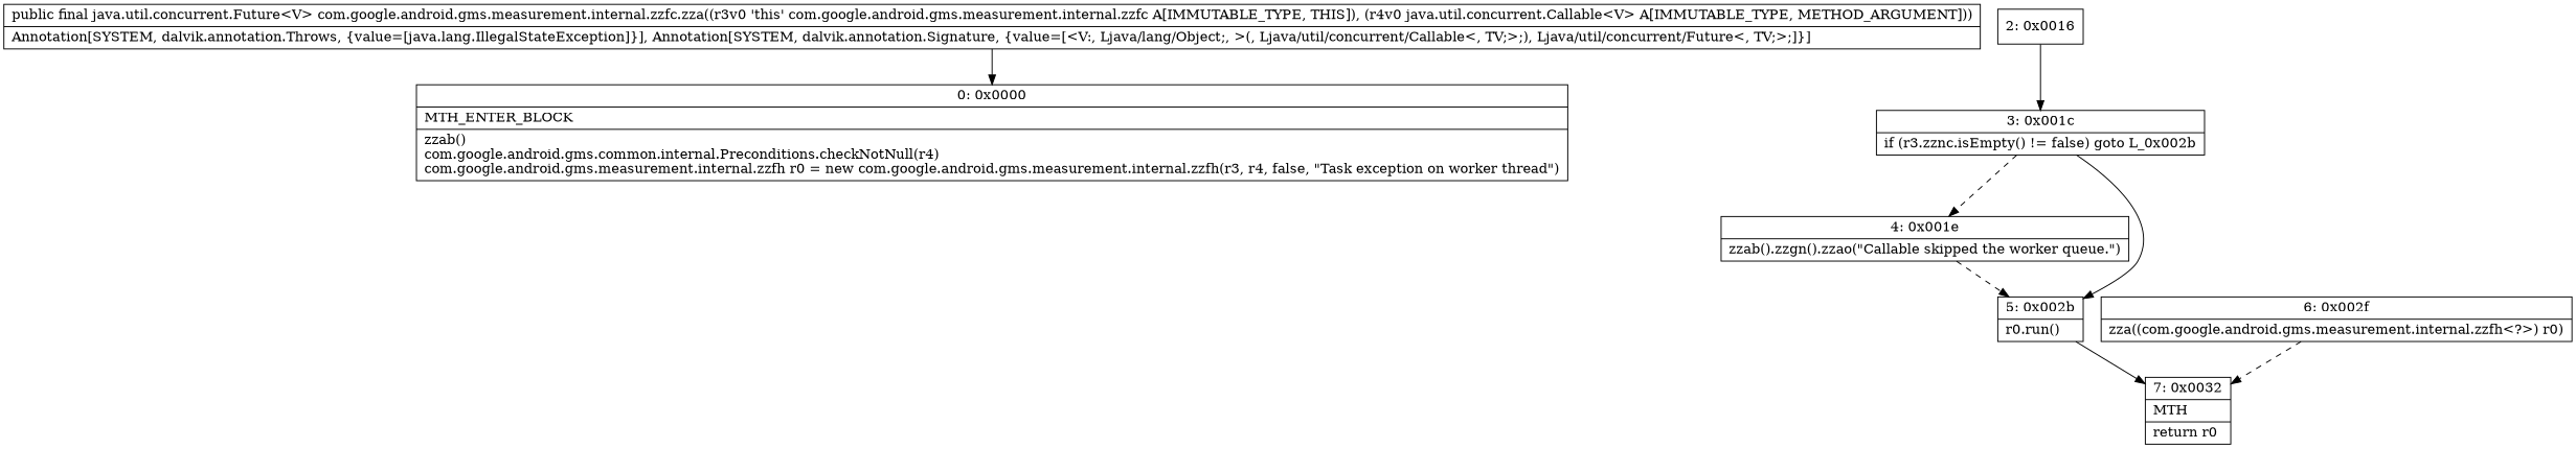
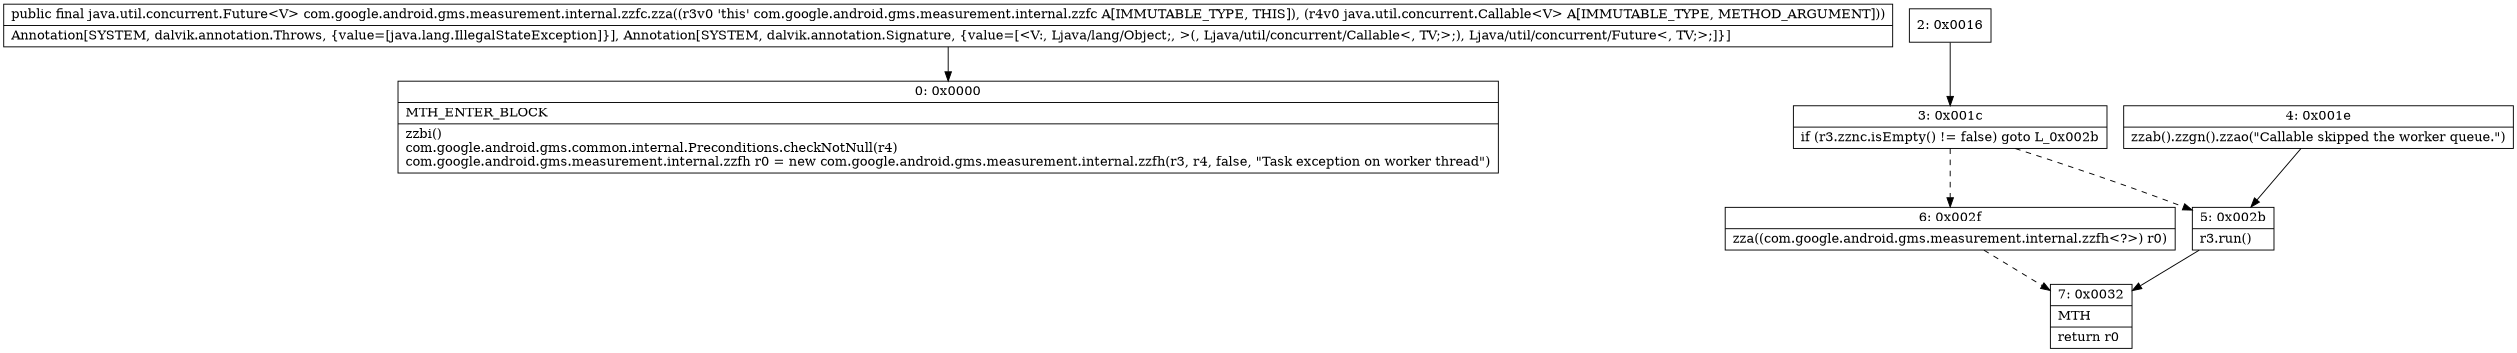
  digraph {
    node [shape=record]
-   n1 [label="{0\:\ 0x0000|MTH_ENTER_BLOCK\l|zzab()\lcom.google.android.gms.common.internal.Preconditions.checkNotNull(r4)\lcom.google.android.gms.measurement.internal.zzfh r0 = new com.google.android.gms.measurement.internal.zzfh(r3, r4, false, \"Task exception on worker thread\")\l}"]
+   n1 [label="{0\:\ 0x0000|MTH_ENTER_BLOCK\l|zzbi()\lcom.google.android.gms.common.internal.Preconditions.checkNotNull(r4)\lcom.google.android.gms.measurement.internal.zzfh r0 = new com.google.android.gms.measurement.internal.zzfh(r3, r4, false, \"Task exception on worker thread\")\l}"]
    n2 [label="{2\:\ 0x0016}"]
    n3 [label="{3\:\ 0x001c|if (r3.zznc.isEmpty() != false) goto L_0x002b\l}"]
    n4 [label="{6\:\ 0x002f|zza((com.google.android.gms.measurement.internal.zzfh\<?\>) r0)\l}"]
    n5 [label="{7\:\ 0x0032|MTH\l|return r0\l}"]
    n6 [label="{4\:\ 0x001e|zzab().zzgn().zzao(\"Callable skipped the worker queue.\")\l}"]
-   n7 [label="{5\:\ 0x002b|r0.run()\l}"]
+   n7 [label="{5\:\ 0x002b|r3.run()\l}"]
    n8 [label="{public final java.util.concurrent.Future\<V\> com.google.android.gms.measurement.internal.zzfc.zza((r3v0 'this' com.google.android.gms.measurement.internal.zzfc A[IMMUTABLE_TYPE, THIS]), (r4v0 java.util.concurrent.Callable\<V\> A[IMMUTABLE_TYPE, METHOD_ARGUMENT]))  | Annotation[SYSTEM, dalvik.annotation.Throws, \{value=[java.lang.IllegalStateException]\}], Annotation[SYSTEM, dalvik.annotation.Signature, \{value=[\<V:, Ljava\/lang\/Object;, \>(, Ljava\/util\/concurrent\/Callable\<, TV;\>;), Ljava\/util\/concurrent\/Future\<, TV;\>;]\}]\l}"]
    n2 -> n3
-   n3 -> n6 [style=dashed]
-   n3 -> n7
+   n3 -> n4 [style=dashed]
+   n3 -> n7 [style=dashed]
    n4 -> n5 [style=dashed]
-   n6 -> n7 [style=dashed]
+   n6 -> n7
    n7 -> n5
    n8 -> n1
  }
